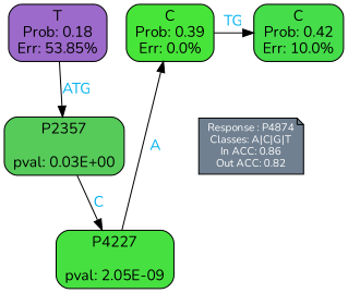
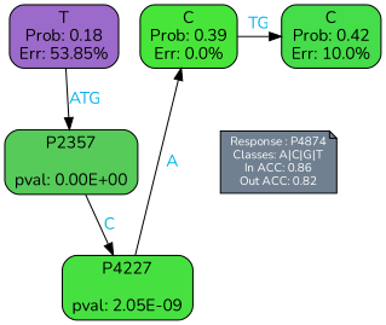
  digraph {
    fontname=Nunito
    ranksep=equally
    splines=polylines
    node [color=black fontname=Nunito shape=box style="filled, rounded"]
    edge [fontcolor=deepskyblue2 fontname=Nunito]
    n1 [fillcolor="#9c6aca" label="T\nProb: 0.18\nErr: 53.85%"]
    n2 [fillcolor="#47e539" label="C\nProb: 0.39\nErr: 0.0%"]
    n3 [fillcolor="#45dd4a" label="C\nProb: 0.42\nErr: 10.0%"]
    n4 [align=left fillcolor=slategray fontcolor=white fontsize=10 label="Response : P4874\nClasses: A|C|G|T\nIn ACC: 0.86\nOut ACC: 0.82\n" shape=note style=filled]
-   n5 [fillcolor="#56cb5a" label="P2357\n\npval: 0.03E+00"]
+   n5 [fillcolor="#56cb5a" label="P2357\n\npval: 0.00E+00"]
    n6 [fillcolor="#46e141" label="P4227\n\npval: 2.05E-09"]
    subgraph sub_1 {
      rank=same
      n1
      n2
      n3
    }
    subgraph sub_2 {
      rank=same
      n4
      n5
    }
    n1 -> n5 [label=ATG]
    n2 -> n3 [label=TG]
    n5 -> n6 [label=C]
    n6 -> n2 [label=A]
  }
